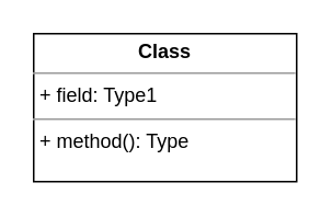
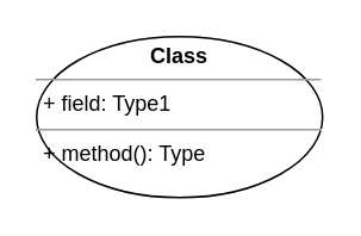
  <mxCell id="0" />
  <mxCell id="1" parent="0" />
- <mxCell id="2" value="&lt;p style=&quot;margin: 0px ; margin-top: 4px ; text-align: center&quot;&gt;&lt;b&gt;Class&lt;/b&gt;&lt;/p&gt;&lt;hr size=&quot;1&quot;&gt;&lt;p style=&quot;margin: 0px ; margin-left: 4px&quot;&gt;+ field: Type1&lt;/p&gt;&lt;hr size=&quot;1&quot;&gt;&lt;p style=&quot;margin: 0px ; margin-left: 4px&quot;&gt;+ method(): Type&lt;/p&gt;" style="verticalAlign=top;align=left;overflow=fill;fontSize=12;fontFamily=Helvetica;html=1;" vertex="1" parent="1"><mxGeometry x="20" y="20" width="160" height="90" as="geometry" /></mxCell>
+ <mxCell id="2" value="&lt;p style=&quot;margin: 0px ; margin-top: 4px ; text-align: center&quot;&gt;&lt;b&gt;Class&lt;/b&gt;&lt;/p&gt;&lt;hr size=&quot;1&quot;&gt;&lt;p style=&quot;margin: 0px ; margin-left: 4px&quot;&gt;+ field: Type1&lt;/p&gt;&lt;hr size=&quot;1&quot;&gt;&lt;p style=&quot;margin: 0px ; margin-left: 4px&quot;&gt;+ method(): Type&lt;/p&gt;" style="ellipse;verticalAlign=top;align=left;overflow=fill;fontSize=12;fontFamily=Helvetica;html=1;" vertex="1" parent="1"><mxGeometry x="20" y="20" width="160" height="90" as="geometry" /></mxCell>
